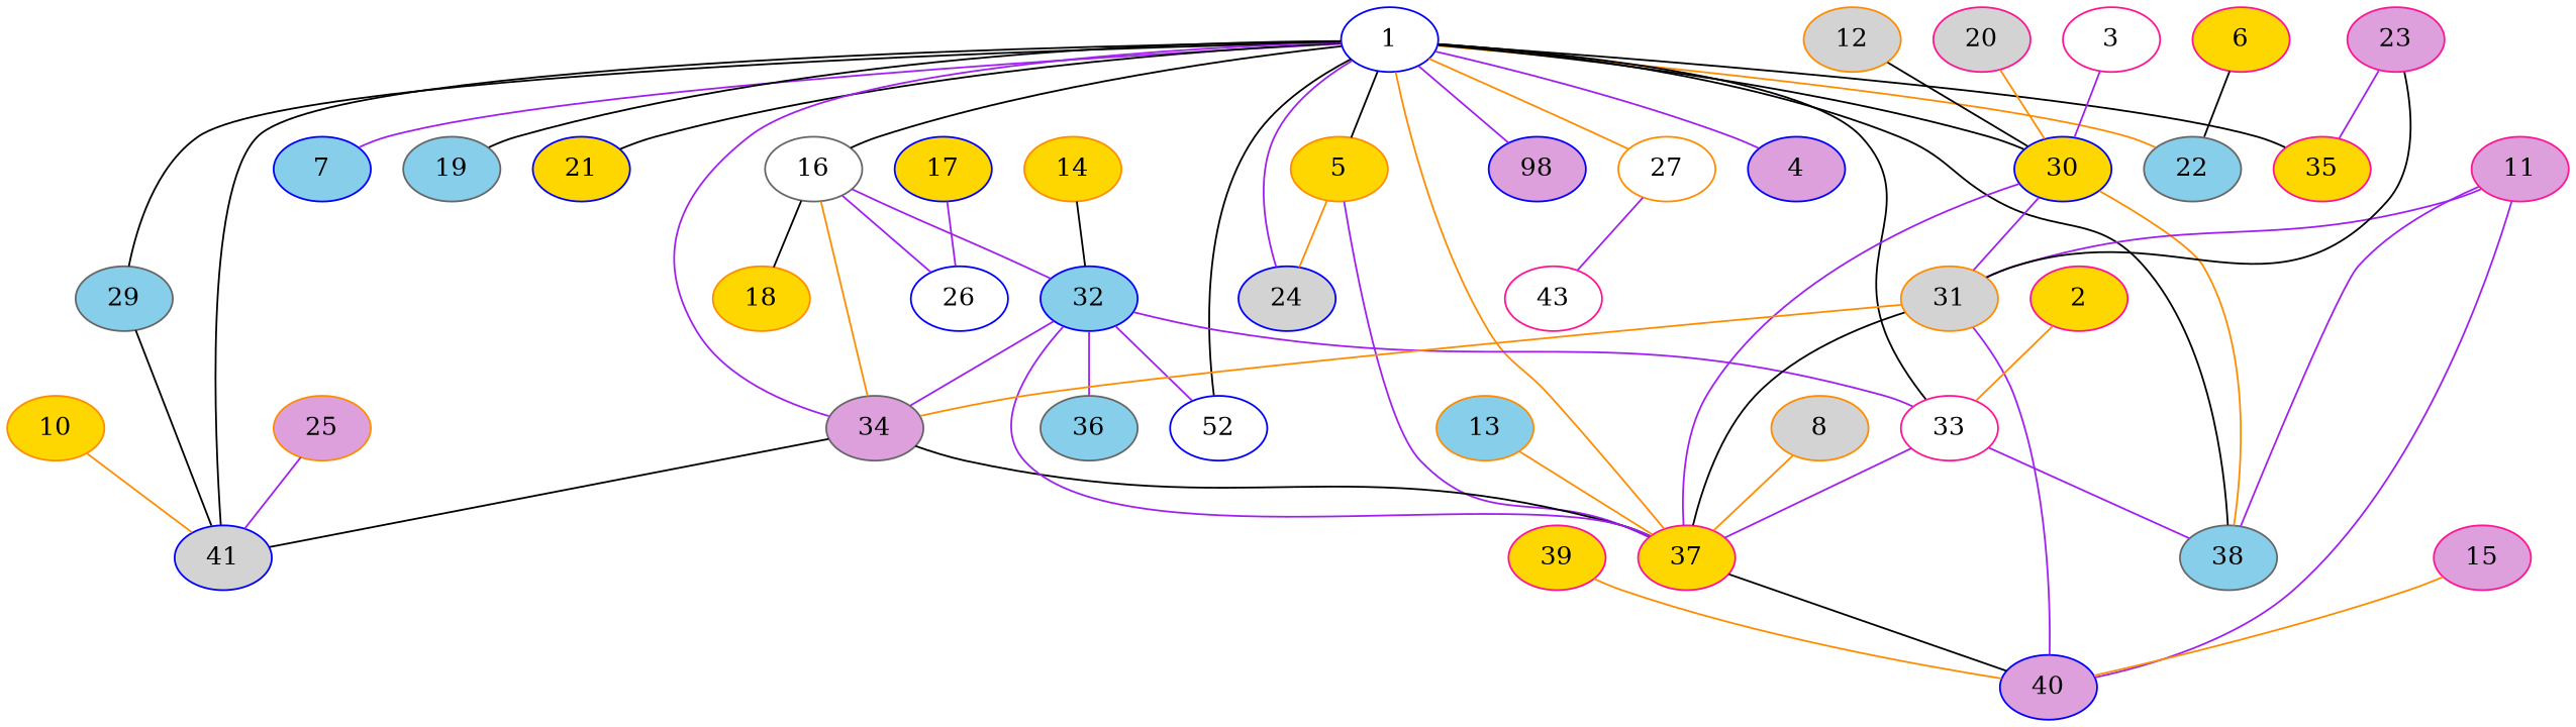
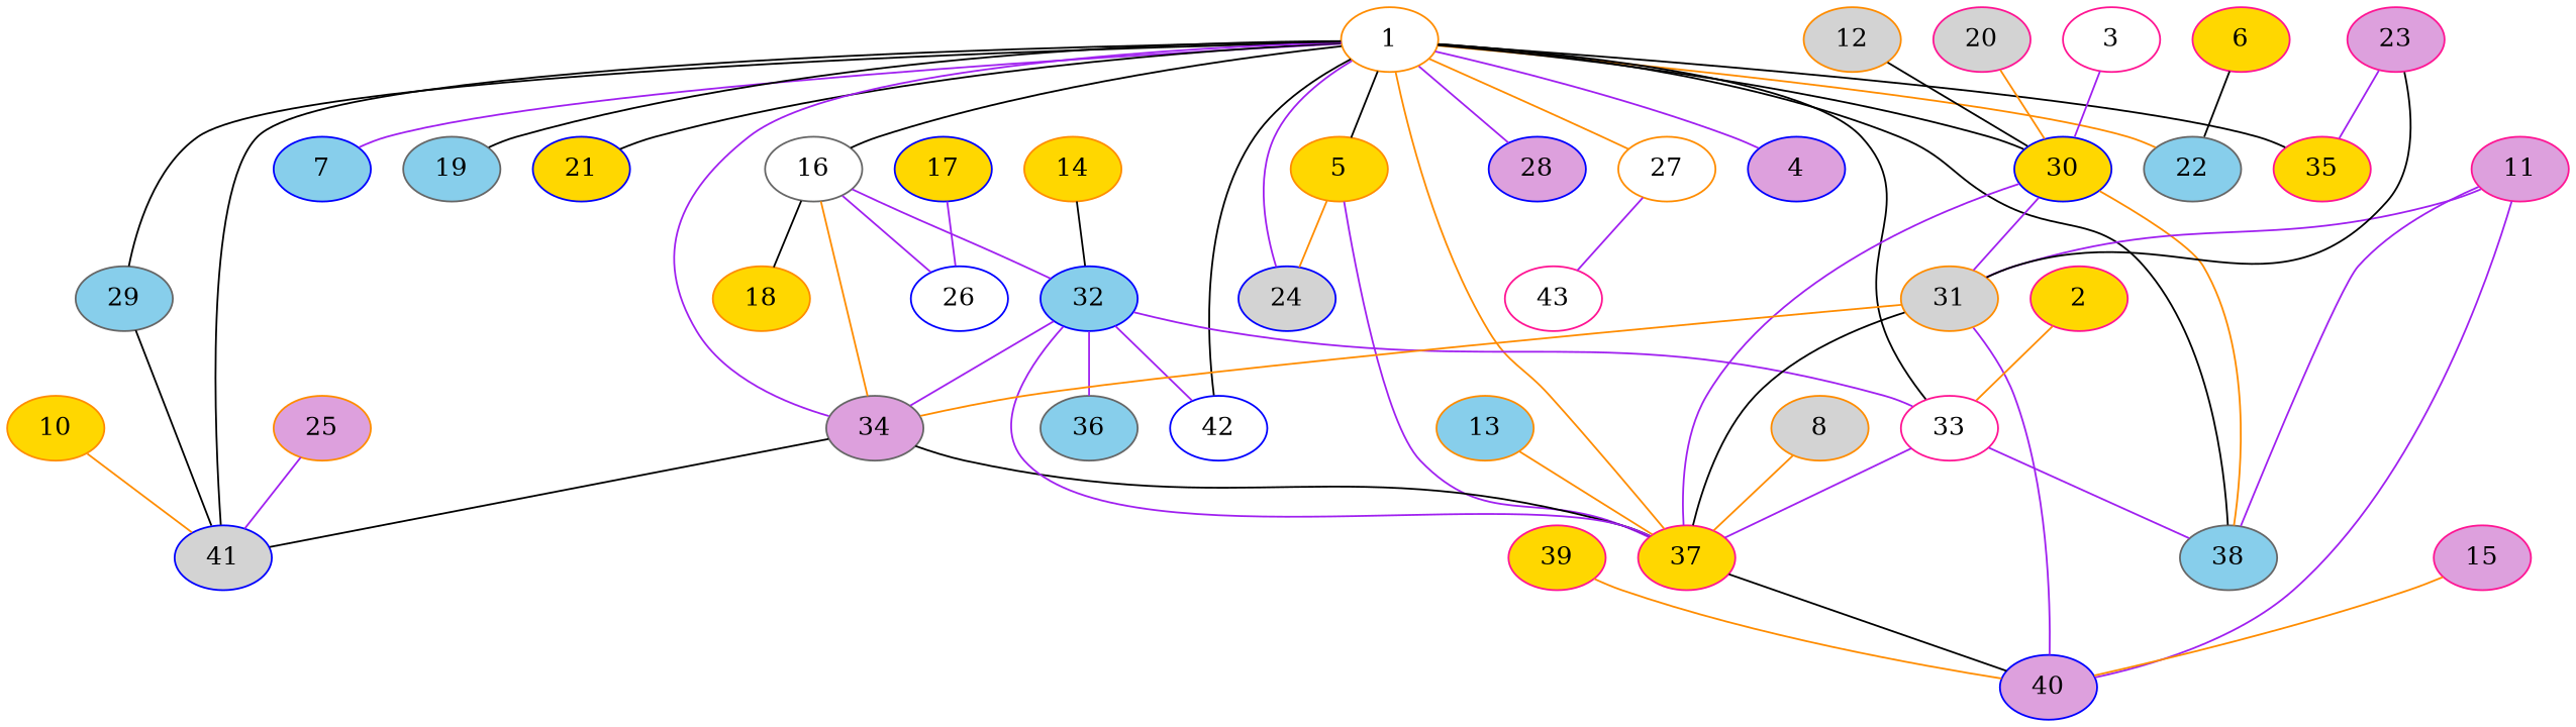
  graph {
    node [color=blue fillcolor=gold style=filled]
    edge [color=purple weight=1.0]
-   1 [fillcolor=white]
+   1 [color=darkorange fillcolor=white]
    4 [fillcolor=plum]
    5 [color=darkorange]
    7 [fillcolor=skyblue]
    16 [color=gray40 fillcolor=white]
    19 [color=gray40 fillcolor=skyblue]
    21
    22 [color=gray40 fillcolor=skyblue]
    24 [fillcolor=lightgrey]
    27 [color=darkorange fillcolor=white]
-   28 [fillcolor=plum label=98]
+   28 [fillcolor=plum]
    29 [color=gray40 fillcolor=skyblue]
    30
    33 [color=deeppink fillcolor=white]
    34 [color=gray40 fillcolor=plum]
    35 [color=deeppink]
    37 [color=deeppink]
    38 [color=gray40 fillcolor=skyblue]
    41 [fillcolor=lightgrey]
-   42 [fillcolor=white label=52]
+   42 [fillcolor=white]
    32 [fillcolor=skyblue]
    18 [color=darkorange]
    26 [fillcolor=white]
    43 [color=deeppink fillcolor=white]
    31 [color=darkorange fillcolor=lightgrey]
    40 [fillcolor=plum]
    2 [color=deeppink]
    3 [color=deeppink fillcolor=white]
    6 [color=deeppink]
    8 [color=darkorange fillcolor=lightgrey]
    10 [color=darkorange]
    11 [color=deeppink fillcolor=plum]
    12 [color=darkorange fillcolor=lightgrey]
    13 [color=darkorange fillcolor=skyblue]
    14 [color=darkorange]
    36 [color=gray40 fillcolor=skyblue]
    15 [color=deeppink fillcolor=plum]
    17
    20 [color=deeppink fillcolor=lightgrey]
    23 [color=deeppink fillcolor=plum]
    25 [color=darkorange fillcolor=plum]
    39 [color=deeppink]
    1 -- 4
    1 -- 5 [color=black]
    1 -- 7
    1 -- 16 [color=black]
    1 -- 19 [color=black]
    1 -- 21 [color=black]
    1 -- 22 [color=darkorange]
    1 -- 24
    1 -- 27 [color=darkorange]
    1 -- 28 [weight=2.0]
    1 -- 29 [color=black]
    1 -- 30 [color=black]
    1 -- 33 [color=black]
    1 -- 34 [weight=2.0]
    1 -- 35 [color=black weight=2.0]
    1 -- 37 [color=darkorange]
    1 -- 38 [color=black]
    1 -- 41 [color=black]
    1 -- 42 [color=black]
    5 -- 24 [color=darkorange]
    5 -- 37
    16 -- 34 [color=darkorange]
    16 -- 32
    16 -- 18 [color=black]
    16 -- 26
    27 -- 43
    29 -- 41 [color=black]
    30 -- 37
    30 -- 38 [color=darkorange]
    30 -- 31
    33 -- 37 [weight=2.0]
    33 -- 38
    34 -- 37 [color=black]
    34 -- 41 [color=black]
    37 -- 40 [color=black]
    32 -- 33
    32 -- 34 [weight=2.0]
    32 -- 37
    32 -- 42
    32 -- 36
    31 -- 34 [color=darkorange]
    31 -- 37 [color=black]
    31 -- 40
    2 -- 33 [color=darkorange]
    3 -- 30
    6 -- 22 [color=black]
    8 -- 37 [color=darkorange]
    10 -- 41 [color=darkorange]
    11 -- 38
    11 -- 31
    11 -- 40
    12 -- 30 [color=black]
    13 -- 37 [color=darkorange]
    14 -- 32 [color=black]
    15 -- 40 [color=darkorange]
    17 -- 26
    20 -- 30 [color=darkorange]
    23 -- 35
    23 -- 31 [color=black]
    25 -- 41
    39 -- 40 [color=darkorange]
  }
